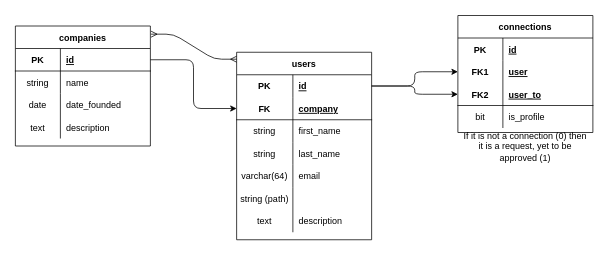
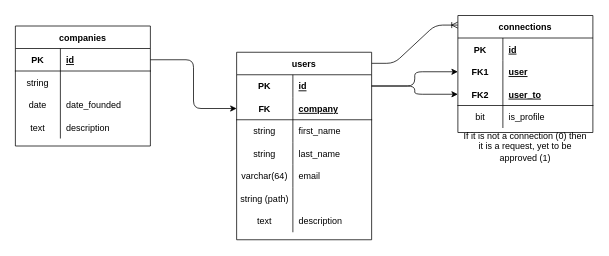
  <mxCell id="0" />
  <mxCell id="1" parent="0" />
  <mxCell id="2" value="If it is not a connection (0) then it is a request, yet to be approved (1)" style="text;html=1;strokeColor=none;fillColor=none;align=center;verticalAlign=middle;whiteSpace=wrap;rounded=0;sketch=0;" vertex="1" parent="1"><mxGeometry x="615" y="180" width="170" height="30" as="geometry" /></mxCell>
  <mxCell id="3" value="companies" style="shape=table;startSize=30;container=1;collapsible=1;childLayout=tableLayout;fixedRows=1;rowLines=0;fontStyle=1;align=center;resizeLast=1;rounded=0;sketch=0;" vertex="1" parent="1"><mxGeometry x="20" y="34" width="180" height="160" as="geometry" /></mxCell>
  <mxCell id="4" value="" style="shape=partialRectangle;collapsible=0;dropTarget=0;pointerEvents=0;fillColor=none;top=0;left=0;bottom=1;right=0;points=[[0,0.5],[1,0.5]];portConstraint=eastwest;rounded=0;sketch=0;" vertex="1" parent="3"><mxGeometry y="30" width="180" height="30" as="geometry" /></mxCell>
  <mxCell id="5" value="PK" style="shape=partialRectangle;connectable=0;fillColor=none;top=0;left=0;bottom=0;right=0;fontStyle=1;overflow=hidden;rounded=0;sketch=0;" vertex="1" parent="4"><mxGeometry width="60" height="30" as="geometry"><mxRectangle width="60" height="30" as="alternateBounds" /></mxGeometry></mxCell>
  <mxCell id="6" value="id" style="shape=partialRectangle;connectable=0;fillColor=none;top=0;left=0;bottom=0;right=0;align=left;spacingLeft=6;fontStyle=5;overflow=hidden;rounded=0;sketch=0;" vertex="1" parent="4"><mxGeometry x="60" width="120" height="30" as="geometry"><mxRectangle width="120" height="30" as="alternateBounds" /></mxGeometry></mxCell>
  <mxCell id="7" value="" style="shape=partialRectangle;collapsible=0;dropTarget=0;pointerEvents=0;fillColor=none;top=0;left=0;bottom=0;right=0;points=[[0,0.5],[1,0.5]];portConstraint=eastwest;rounded=0;sketch=0;" vertex="1" parent="3"><mxGeometry y="60" width="180" height="30" as="geometry" /></mxCell>
  <mxCell id="8" value="string" style="shape=partialRectangle;connectable=0;fillColor=none;top=0;left=0;bottom=0;right=0;editable=1;overflow=hidden;rounded=0;sketch=0;" vertex="1" parent="7"><mxGeometry width="60" height="30" as="geometry"><mxRectangle width="60" height="30" as="alternateBounds" /></mxGeometry></mxCell>
- <mxCell id="9" value="name" style="shape=partialRectangle;connectable=0;fillColor=none;top=0;left=0;bottom=0;right=0;align=left;spacingLeft=6;overflow=hidden;rounded=0;sketch=0;" vertex="1" parent="7"><mxGeometry x="60" width="120" height="30" as="geometry"><mxRectangle width="120" height="30" as="alternateBounds" /></mxGeometry></mxCell>
  <mxCell id="10" value="" style="shape=partialRectangle;collapsible=0;dropTarget=0;pointerEvents=0;fillColor=none;top=0;left=0;bottom=0;right=0;points=[[0,0.5],[1,0.5]];portConstraint=eastwest;rounded=0;sketch=0;" vertex="1" parent="3"><mxGeometry y="90" width="180" height="30" as="geometry" /></mxCell>
  <mxCell id="11" value="date" style="shape=partialRectangle;connectable=0;fillColor=none;top=0;left=0;bottom=0;right=0;editable=1;overflow=hidden;rounded=0;sketch=0;" vertex="1" parent="10"><mxGeometry width="60" height="30" as="geometry"><mxRectangle width="60" height="30" as="alternateBounds" /></mxGeometry></mxCell>
  <mxCell id="12" value="date_founded" style="shape=partialRectangle;connectable=0;fillColor=none;top=0;left=0;bottom=0;right=0;align=left;spacingLeft=6;overflow=hidden;rounded=0;sketch=0;" vertex="1" parent="10"><mxGeometry x="60" width="120" height="30" as="geometry"><mxRectangle width="120" height="30" as="alternateBounds" /></mxGeometry></mxCell>
  <mxCell id="13" value="" style="shape=partialRectangle;collapsible=0;dropTarget=0;pointerEvents=0;fillColor=none;top=0;left=0;bottom=0;right=0;points=[[0,0.5],[1,0.5]];portConstraint=eastwest;rounded=0;sketch=0;" vertex="1" parent="3"><mxGeometry y="120" width="180" height="30" as="geometry" /></mxCell>
  <mxCell id="14" value="text" style="shape=partialRectangle;connectable=0;fillColor=none;top=0;left=0;bottom=0;right=0;editable=1;overflow=hidden;rounded=0;sketch=0;" vertex="1" parent="13"><mxGeometry width="60" height="30" as="geometry"><mxRectangle width="60" height="30" as="alternateBounds" /></mxGeometry></mxCell>
  <mxCell id="15" value="description" style="shape=partialRectangle;connectable=0;fillColor=none;top=0;left=0;bottom=0;right=0;align=left;spacingLeft=6;overflow=hidden;rounded=0;sketch=0;" vertex="1" parent="13"><mxGeometry x="60" width="120" height="30" as="geometry"><mxRectangle width="120" height="30" as="alternateBounds" /></mxGeometry></mxCell>
  <mxCell id="16" value="users" style="shape=table;startSize=30;container=1;collapsible=1;childLayout=tableLayout;fixedRows=1;rowLines=0;fontStyle=1;align=center;resizeLast=1;rounded=0;sketch=0;" vertex="1" parent="1"><mxGeometry x="315" y="69" width="180" height="250" as="geometry" /></mxCell>
  <mxCell id="17" value="" style="shape=partialRectangle;collapsible=0;dropTarget=0;pointerEvents=0;fillColor=none;top=0;left=0;bottom=0;right=0;points=[[0,0.5],[1,0.5]];portConstraint=eastwest;rounded=0;sketch=0;" vertex="1" parent="16"><mxGeometry y="30" width="180" height="30" as="geometry" /></mxCell>
  <mxCell id="18" value="PK" style="shape=partialRectangle;connectable=0;fillColor=none;top=0;left=0;bottom=0;right=0;fontStyle=1;overflow=hidden;rounded=0;sketch=0;" vertex="1" parent="17"><mxGeometry width="75" height="30" as="geometry"><mxRectangle width="75" height="30" as="alternateBounds" /></mxGeometry></mxCell>
  <mxCell id="19" value="id" style="shape=partialRectangle;connectable=0;fillColor=none;top=0;left=0;bottom=0;right=0;align=left;spacingLeft=6;fontStyle=5;overflow=hidden;rounded=0;sketch=0;" vertex="1" parent="17"><mxGeometry x="75" width="105" height="30" as="geometry"><mxRectangle width="105" height="30" as="alternateBounds" /></mxGeometry></mxCell>
  <mxCell id="20" value="" style="shape=partialRectangle;collapsible=0;dropTarget=0;pointerEvents=0;fillColor=none;top=0;left=0;bottom=1;right=0;points=[[0,0.5],[1,0.5]];portConstraint=eastwest;rounded=0;sketch=0;" vertex="1" parent="16"><mxGeometry y="60" width="180" height="30" as="geometry" /></mxCell>
  <mxCell id="21" value="FK" style="shape=partialRectangle;connectable=0;fillColor=none;top=0;left=0;bottom=0;right=0;fontStyle=1;overflow=hidden;rounded=0;sketch=0;" vertex="1" parent="20"><mxGeometry width="75" height="30" as="geometry"><mxRectangle width="75" height="30" as="alternateBounds" /></mxGeometry></mxCell>
  <mxCell id="22" value="company" style="shape=partialRectangle;connectable=0;fillColor=none;top=0;left=0;bottom=0;right=0;align=left;spacingLeft=6;fontStyle=5;overflow=hidden;rounded=0;sketch=0;" vertex="1" parent="20"><mxGeometry x="75" width="105" height="30" as="geometry"><mxRectangle width="105" height="30" as="alternateBounds" /></mxGeometry></mxCell>
  <mxCell id="23" value="" style="shape=partialRectangle;collapsible=0;dropTarget=0;pointerEvents=0;fillColor=none;top=0;left=0;bottom=0;right=0;points=[[0,0.5],[1,0.5]];portConstraint=eastwest;rounded=0;sketch=0;" vertex="1" parent="16"><mxGeometry y="90" width="180" height="30" as="geometry" /></mxCell>
  <mxCell id="24" value="string" style="shape=partialRectangle;connectable=0;fillColor=none;top=0;left=0;bottom=0;right=0;editable=1;overflow=hidden;rounded=0;sketch=0;" vertex="1" parent="23"><mxGeometry width="75" height="30" as="geometry"><mxRectangle width="75" height="30" as="alternateBounds" /></mxGeometry></mxCell>
  <mxCell id="25" value="first_name" style="shape=partialRectangle;connectable=0;fillColor=none;top=0;left=0;bottom=0;right=0;align=left;spacingLeft=6;overflow=hidden;rounded=0;sketch=0;" vertex="1" parent="23"><mxGeometry x="75" width="105" height="30" as="geometry"><mxRectangle width="105" height="30" as="alternateBounds" /></mxGeometry></mxCell>
  <mxCell id="26" value="" style="shape=partialRectangle;collapsible=0;dropTarget=0;pointerEvents=0;fillColor=none;top=0;left=0;bottom=0;right=0;points=[[0,0.5],[1,0.5]];portConstraint=eastwest;rounded=0;sketch=0;" vertex="1" parent="16"><mxGeometry y="120" width="180" height="30" as="geometry" /></mxCell>
  <mxCell id="27" value="string" style="shape=partialRectangle;connectable=0;fillColor=none;top=0;left=0;bottom=0;right=0;editable=1;overflow=hidden;rounded=0;sketch=0;" vertex="1" parent="26"><mxGeometry width="75" height="30" as="geometry"><mxRectangle width="75" height="30" as="alternateBounds" /></mxGeometry></mxCell>
  <mxCell id="28" value="last_name" style="shape=partialRectangle;connectable=0;fillColor=none;top=0;left=0;bottom=0;right=0;align=left;spacingLeft=6;overflow=hidden;rounded=0;sketch=0;" vertex="1" parent="26"><mxGeometry x="75" width="105" height="30" as="geometry"><mxRectangle width="105" height="30" as="alternateBounds" /></mxGeometry></mxCell>
  <mxCell id="29" value="" style="shape=partialRectangle;collapsible=0;dropTarget=0;pointerEvents=0;fillColor=none;top=0;left=0;bottom=0;right=0;points=[[0,0.5],[1,0.5]];portConstraint=eastwest;rounded=0;sketch=0;" vertex="1" parent="16"><mxGeometry y="150" width="180" height="30" as="geometry" /></mxCell>
  <mxCell id="30" value="varchar(64)" style="shape=partialRectangle;connectable=0;fillColor=none;top=0;left=0;bottom=0;right=0;editable=1;overflow=hidden;rounded=0;sketch=0;" vertex="1" parent="29"><mxGeometry width="75" height="30" as="geometry"><mxRectangle width="75" height="30" as="alternateBounds" /></mxGeometry></mxCell>
  <mxCell id="31" value="email" style="shape=partialRectangle;connectable=0;fillColor=none;top=0;left=0;bottom=0;right=0;align=left;spacingLeft=6;overflow=hidden;rounded=0;sketch=0;" vertex="1" parent="29"><mxGeometry x="75" width="105" height="30" as="geometry"><mxRectangle width="105" height="30" as="alternateBounds" /></mxGeometry></mxCell>
  <mxCell id="32" value="" style="shape=partialRectangle;collapsible=0;dropTarget=0;pointerEvents=0;fillColor=none;top=0;left=0;bottom=0;right=0;points=[[0,0.5],[1,0.5]];portConstraint=eastwest;rounded=0;sketch=0;" vertex="1" parent="16"><mxGeometry y="180" width="180" height="30" as="geometry" /></mxCell>
  <mxCell id="33" value="string (path)" style="shape=partialRectangle;connectable=0;fillColor=none;top=0;left=0;bottom=0;right=0;editable=1;overflow=hidden;rounded=0;sketch=0;" vertex="1" parent="32"><mxGeometry width="75" height="30" as="geometry"><mxRectangle width="75" height="30" as="alternateBounds" /></mxGeometry></mxCell>
  <mxCell id="34" value="" style="shape=partialRectangle;collapsible=0;dropTarget=0;pointerEvents=0;fillColor=none;top=0;left=0;bottom=0;right=0;points=[[0,0.5],[1,0.5]];portConstraint=eastwest;rounded=0;sketch=0;" vertex="1" parent="16"><mxGeometry y="210" width="180" height="30" as="geometry" /></mxCell>
  <mxCell id="35" value="text" style="shape=partialRectangle;connectable=0;fillColor=none;top=0;left=0;bottom=0;right=0;editable=1;overflow=hidden;rounded=0;sketch=0;" vertex="1" parent="34"><mxGeometry width="75" height="30" as="geometry"><mxRectangle width="75" height="30" as="alternateBounds" /></mxGeometry></mxCell>
  <mxCell id="36" value="description" style="shape=partialRectangle;connectable=0;fillColor=none;top=0;left=0;bottom=0;right=0;align=left;spacingLeft=6;overflow=hidden;rounded=0;sketch=0;" vertex="1" parent="34"><mxGeometry x="75" width="105" height="30" as="geometry"><mxRectangle width="105" height="30" as="alternateBounds" /></mxGeometry></mxCell>
  <mxCell id="37" value="connections" style="shape=table;startSize=30;container=1;collapsible=1;childLayout=tableLayout;fixedRows=1;rowLines=0;fontStyle=1;align=center;resizeLast=1;rounded=0;sketch=0;" vertex="1" parent="1"><mxGeometry x="610" y="20" width="180" height="156" as="geometry" /></mxCell>
  <mxCell id="38" value="" style="shape=partialRectangle;collapsible=0;dropTarget=0;pointerEvents=0;fillColor=none;top=0;left=0;bottom=0;right=0;points=[[0,0.5],[1,0.5]];portConstraint=eastwest;rounded=0;sketch=0;" vertex="1" parent="37"><mxGeometry y="30" width="180" height="30" as="geometry" /></mxCell>
  <mxCell id="39" value="PK" style="shape=partialRectangle;connectable=0;fillColor=none;top=0;left=0;bottom=0;right=0;fontStyle=1;overflow=hidden;rounded=0;sketch=0;" vertex="1" parent="38"><mxGeometry width="60" height="30" as="geometry"><mxRectangle width="60" height="30" as="alternateBounds" /></mxGeometry></mxCell>
  <mxCell id="40" value="id" style="shape=partialRectangle;connectable=0;fillColor=none;top=0;left=0;bottom=0;right=0;align=left;spacingLeft=6;fontStyle=5;overflow=hidden;rounded=0;sketch=0;" vertex="1" parent="38"><mxGeometry x="60" width="120" height="30" as="geometry"><mxRectangle width="120" height="30" as="alternateBounds" /></mxGeometry></mxCell>
  <mxCell id="41" value="" style="shape=partialRectangle;collapsible=0;dropTarget=0;pointerEvents=0;fillColor=none;top=0;left=0;bottom=0;right=0;points=[[0,0.5],[1,0.5]];portConstraint=eastwest;rounded=0;sketch=0;" vertex="1" parent="37"><mxGeometry y="60" width="180" height="30" as="geometry" /></mxCell>
  <mxCell id="42" value="FK1" style="shape=partialRectangle;connectable=0;fillColor=none;top=0;left=0;bottom=0;right=0;fontStyle=1;overflow=hidden;rounded=0;sketch=0;" vertex="1" parent="41"><mxGeometry width="60" height="30" as="geometry"><mxRectangle width="60" height="30" as="alternateBounds" /></mxGeometry></mxCell>
  <mxCell id="43" value="user" style="shape=partialRectangle;connectable=0;fillColor=none;top=0;left=0;bottom=0;right=0;align=left;spacingLeft=6;fontStyle=5;overflow=hidden;rounded=0;sketch=0;" vertex="1" parent="41"><mxGeometry x="60" width="120" height="30" as="geometry"><mxRectangle width="120" height="30" as="alternateBounds" /></mxGeometry></mxCell>
  <mxCell id="44" value="" style="shape=partialRectangle;collapsible=0;dropTarget=0;pointerEvents=0;fillColor=none;top=0;left=0;bottom=1;right=0;points=[[0,0.5],[1,0.5]];portConstraint=eastwest;rounded=0;sketch=0;" vertex="1" parent="37"><mxGeometry y="90" width="180" height="30" as="geometry" /></mxCell>
  <mxCell id="45" value="FK2" style="shape=partialRectangle;connectable=0;fillColor=none;top=0;left=0;bottom=0;right=0;fontStyle=1;overflow=hidden;rounded=0;sketch=0;" vertex="1" parent="44"><mxGeometry width="60" height="30" as="geometry"><mxRectangle width="60" height="30" as="alternateBounds" /></mxGeometry></mxCell>
  <mxCell id="46" value="user_to" style="shape=partialRectangle;connectable=0;fillColor=none;top=0;left=0;bottom=0;right=0;align=left;spacingLeft=6;fontStyle=5;overflow=hidden;rounded=0;sketch=0;" vertex="1" parent="44"><mxGeometry x="60" width="120" height="30" as="geometry"><mxRectangle width="120" height="30" as="alternateBounds" /></mxGeometry></mxCell>
  <mxCell id="47" value="" style="shape=partialRectangle;collapsible=0;dropTarget=0;pointerEvents=0;fillColor=none;top=0;left=0;bottom=0;right=0;points=[[0,0.5],[1,0.5]];portConstraint=eastwest;rounded=0;sketch=0;" vertex="1" parent="37"><mxGeometry y="120" width="180" height="30" as="geometry" /></mxCell>
  <mxCell id="48" value="bit" style="shape=partialRectangle;connectable=0;fillColor=none;top=0;left=0;bottom=0;right=0;editable=1;overflow=hidden;rounded=0;sketch=0;" vertex="1" parent="47"><mxGeometry width="60" height="30" as="geometry"><mxRectangle width="60" height="30" as="alternateBounds" /></mxGeometry></mxCell>
  <mxCell id="49" value="is_profile" style="shape=partialRectangle;connectable=0;fillColor=none;top=0;left=0;bottom=0;right=0;align=left;spacingLeft=6;overflow=hidden;rounded=0;sketch=0;" vertex="1" parent="47"><mxGeometry x="60" width="120" height="30" as="geometry"><mxRectangle width="120" height="30" as="alternateBounds" /></mxGeometry></mxCell>
- <mxCell id="51" value="" style="edgeStyle=entityRelationEdgeStyle;fontSize=12;html=1;endArrow=ERmany;startArrow=ERmany;rounded=1;sketch=0;curved=0;exitX=1.005;exitY=0.068;exitDx=0;exitDy=0;exitPerimeter=0;entryX=0;entryY=0.037;entryDx=0;entryDy=0;entryPerimeter=0;" edge="1" parent="1" source="3" target="16"><mxGeometry width="100" height="100" relative="1" as="geometry"><mxPoint x="230" y="110" as="sourcePoint" /><mxPoint x="330" y="10" as="targetPoint" /></mxGeometry></mxCell>
+ <mxCell id="50" value="" style="edgeStyle=entityRelationEdgeStyle;fontSize=12;html=1;endArrow=ERoneToMany;rounded=1;sketch=0;curved=0;entryX=-0.001;entryY=0.082;entryDx=0;entryDy=0;entryPerimeter=0;exitX=1.001;exitY=0.059;exitDx=0;exitDy=0;exitPerimeter=0;" edge="1" parent="1" source="16" target="37"><mxGeometry width="100" height="100" relative="1" as="geometry"><mxPoint x="510" y="84" as="sourcePoint" /><mxPoint x="520" y="150" as="targetPoint" /></mxGeometry></mxCell>
  <mxCell id="52" value="" style="endArrow=classic;html=1;rounded=1;sketch=0;edgeStyle=orthogonalEdgeStyle;curved=0;entryX=0;entryY=0.5;entryDx=0;entryDy=0;exitX=1;exitY=0.5;exitDx=0;exitDy=0;" edge="1" parent="1" source="17" target="41"><mxGeometry width="50" height="50" relative="1" as="geometry"><mxPoint x="500" y="113" as="sourcePoint" /><mxPoint x="500" y="140" as="targetPoint" /></mxGeometry></mxCell>
  <mxCell id="53" value="" style="endArrow=classic;html=1;rounded=1;sketch=0;edgeStyle=orthogonalEdgeStyle;curved=0;exitX=1;exitY=0.5;exitDx=0;exitDy=0;" edge="1" parent="1" source="17" target="44"><mxGeometry width="50" height="50" relative="1" as="geometry"><mxPoint x="505" y="124" as="sourcePoint" /><mxPoint x="620" y="123" as="targetPoint" /></mxGeometry></mxCell>
  <mxCell id="54" value="" style="endArrow=classic;html=1;rounded=1;sketch=0;edgeStyle=orthogonalEdgeStyle;curved=0;exitX=1;exitY=0.5;exitDx=0;exitDy=0;entryX=0;entryY=0.5;entryDx=0;entryDy=0;" edge="1" parent="1" source="4" target="20"><mxGeometry width="50" height="50" relative="1" as="geometry"><mxPoint x="140" y="270" as="sourcePoint" /><mxPoint x="255" y="281" as="targetPoint" /></mxGeometry></mxCell>
